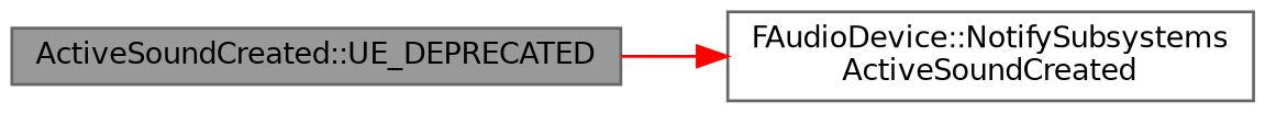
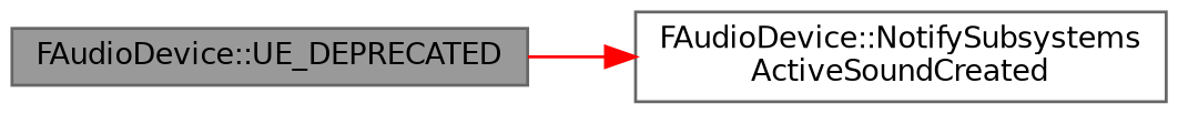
  digraph {
    rankdir=LR
    node [fontname=Helvetica fontsize=10 shape=box style=filled]
-   n1 [color=gray40 fillcolor=grey60 fontcolor=black height=0.2 label="ActiveSoundCreated::UE_DEPRECATED" width=0.4]
+   n1 [color=gray40 fillcolor=grey60 fontcolor=black height=0.2 label="FAudioDevice::UE_DEPRECATED" width=0.4]
    n2 [color=grey40 fillcolor=white height=0.2 label="FAudioDevice::NotifySubsystems\lActiveSoundCreated" width=0.4]
    n1 -> n2 [color=red fontname=Helvetica fontsize=10 labelfontname=Helvetica labelfontsize=10 style=solid]
  }
